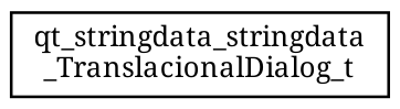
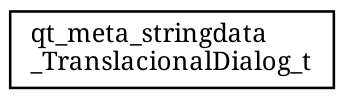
  digraph {
    rankdir=LR
    fontname="Noto Serif"
-   n1 [color=black fillcolor=white fontname="Noto Serif" fontsize=10 height=0.2 label="qt_stringdata_stringdata\l_TranslacionalDialog_t" shape=record style=filled width=0.4]
+   n1 [color=black fillcolor=white fontname="Noto Serif" fontsize=10 height=0.2 label="qt_meta_stringdata\l_TranslacionalDialog_t" shape=record style=filled width=0.4]
  }
